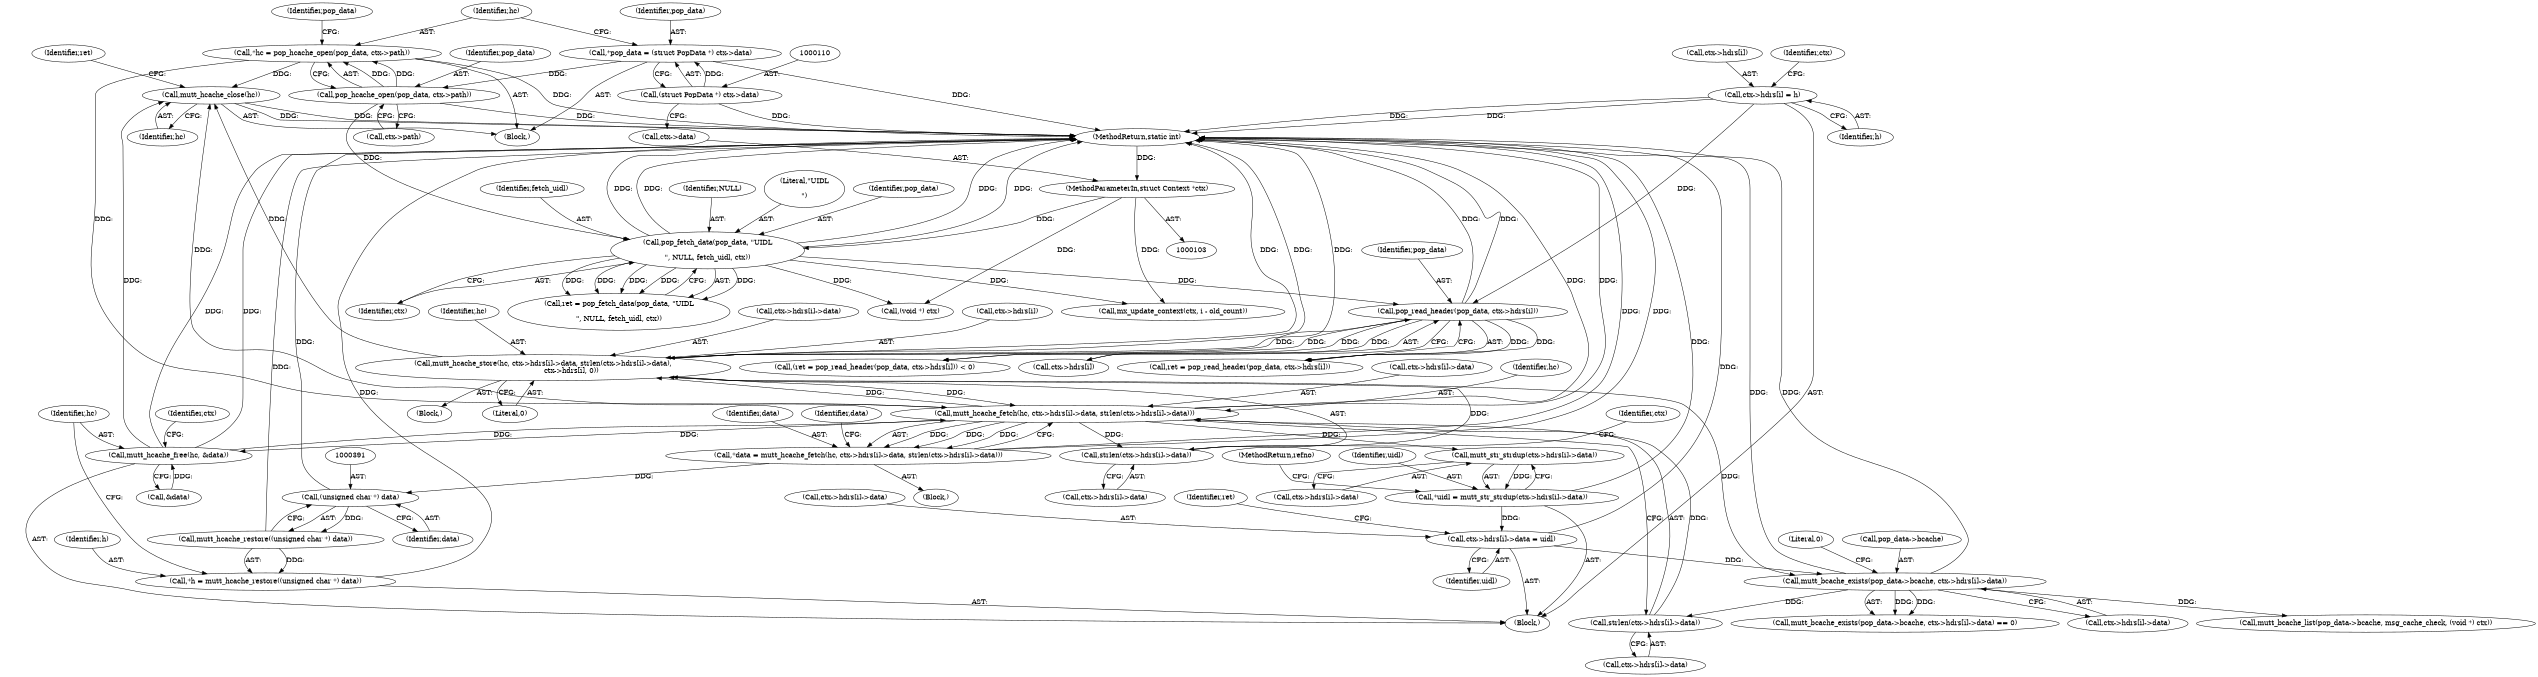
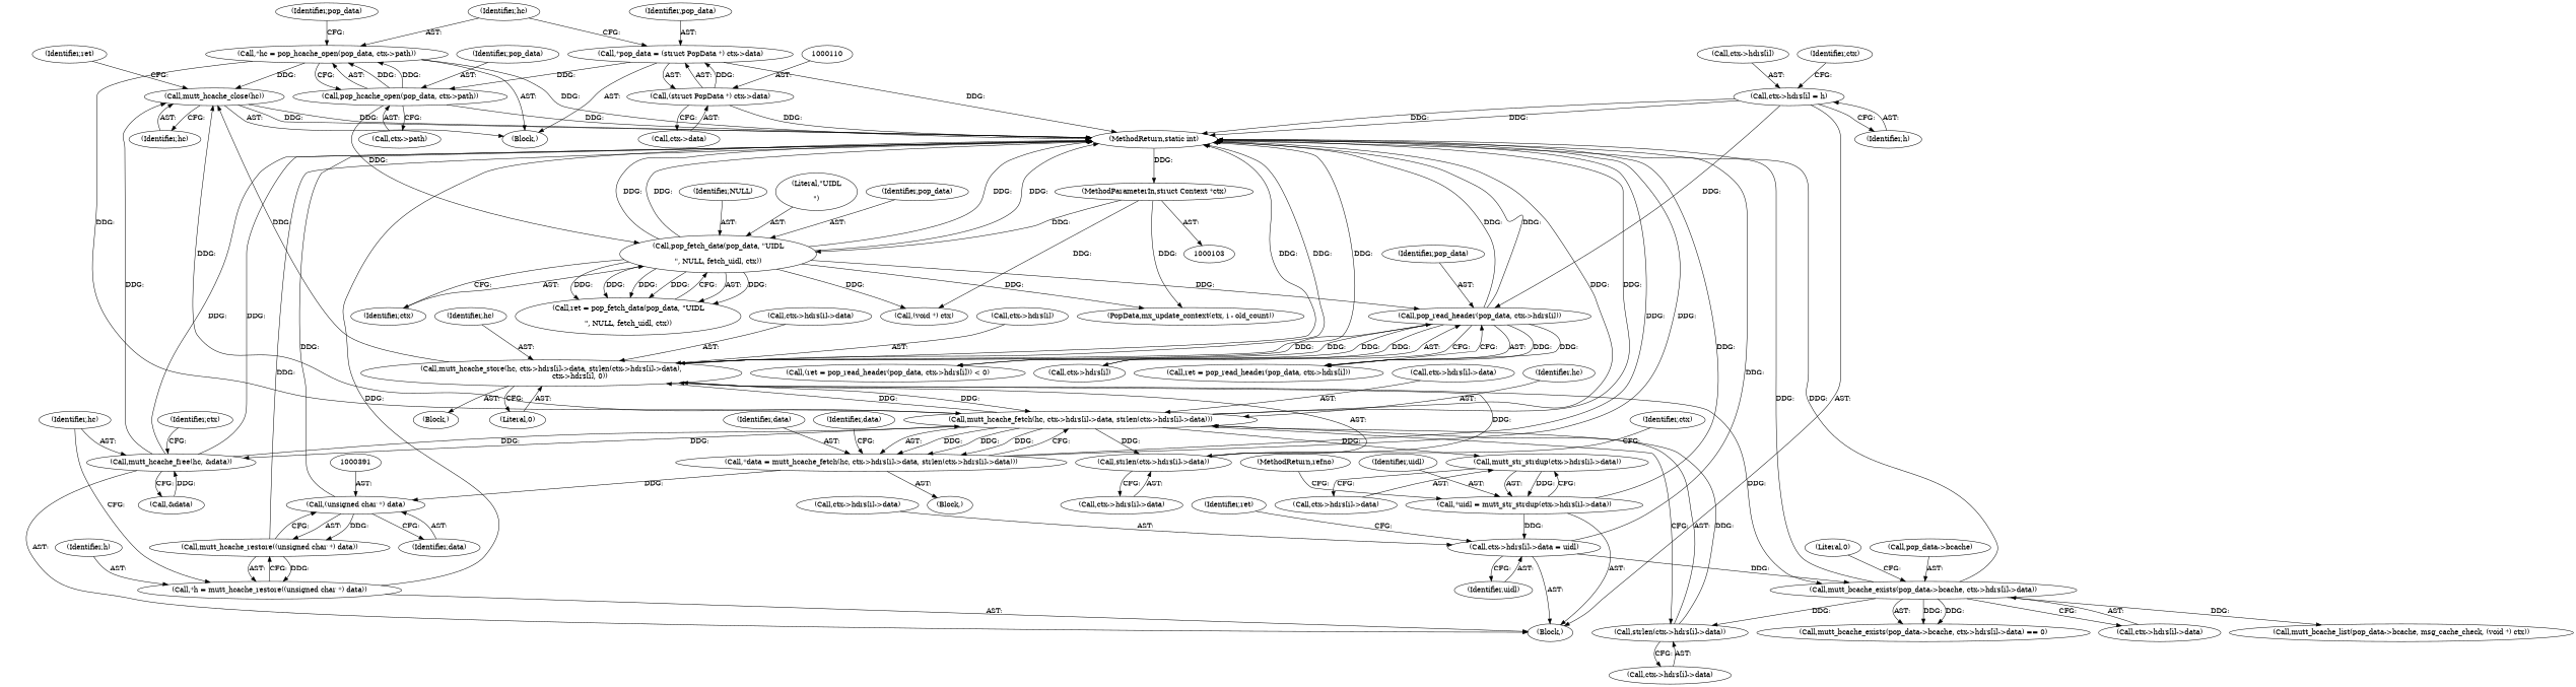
  digraph {
    n1 [label="(Call,mutt_hcache_close(hc))"]
    n2 [label="(Block,)"]
    n3 [label="(MethodReturn,static int)"]
    n4 [label="(Identifier,hc)"]
    n5 [label="(MethodParameterIn,struct Context *ctx)"]
    n6 [label="(Call,*hc = pop_hcache_open(pop_data, ctx->path))"]
    n7 [label="(Call,pop_hcache_open(pop_data, ctx->path))"]
    n8 [label="(Call,mutt_hcache_fetch(hc, ctx->hdrs[i]->data, strlen(ctx->hdrs[i]->data)))"]
    n9 [label="(Call,pop_fetch_data(pop_data, \"UIDL\r\n\", NULL, fetch_uidl, ctx))"]
    n10 [label="(Call,ctx->path)"]
    n11 [label="(Call,mutt_hcache_store(hc, ctx->hdrs[i]->data, strlen(ctx->hdrs[i]->data),\n                          ctx->hdrs[i], 0))"]
    n12 [label="(Call,mutt_hcache_free(hc, &data))"]
    n13 [label="(Call,strlen(ctx->hdrs[i]->data))"]
    n14 [label="(Call,mutt_str_strdup(ctx->hdrs[i]->data))"]
    n15 [label="(Call,strlen(ctx->hdrs[i]->data))"]
    n16 [label="(Call,*data = mutt_hcache_fetch(hc, ctx->hdrs[i]->data, strlen(ctx->hdrs[i]->data)))"]
    n17 [label="(Call,pop_read_header(pop_data, ctx->hdrs[i]))"]
    n18 [label="(Identifier,ctx)"]
-   n19 [label="(Call,mx_update_context(ctx, i - old_count))"]
+   n19 [label="(PopData,mx_update_context(ctx, i - old_count))"]
    n20 [label="(Call,(void *) ctx)"]
    n21 [label="(Call,ret = pop_fetch_data(pop_data, \"UIDL\r\n\", NULL, fetch_uidl, ctx))"]
    n22 [label="(Call,*pop_data = (struct PopData *) ctx->data)"]
    n23 [label="(Call,(struct PopData *) ctx->data)"]
    n24 [label="(Call,ctx->data)"]
    n25 [label="(Call,mutt_bcache_exists(pop_data->bcache, ctx->hdrs[i]->data))"]
    n26 [label="(Block,)"]
    n27 [label="(Literal,0)"]
    n28 [label="(Call,mutt_bcache_exists(pop_data->bcache, ctx->hdrs[i]->data) == 0)"]
    n29 [label="(Call,ctx->hdrs[i]->data)"]
    n30 [label="(Call,mutt_bcache_list(pop_data->bcache, msg_cache_check, (void *) ctx))"]
    n31 [label="(Call,ctx->hdrs[i])"]
    n32 [label="(Call,ret = pop_read_header(pop_data, ctx->hdrs[i]))"]
    n33 [label="(Call,(ret = pop_read_header(pop_data, ctx->hdrs[i])) < 0)"]
    n34 [label="(Block,)"]
    n35 [label="(Call,&data)"]
    n36 [label="(Call,ctx->hdrs[i]->data)"]
    n37 [label="(Call,*uidl = mutt_str_strdup(ctx->hdrs[i]->data))"]
    n38 [label="(Call,ctx->hdrs[i]->data)"]
    n39 [label="(Call,ctx->hdrs[i]->data)"]
    n40 [label="(Call,(unsigned char *) data)"]
    n41 [label="(Block,)"]
    n42 [label="(Call,ctx->hdrs[i]->data = uidl)"]
    n43 [label="(Identifier,uidl)"]
    1000103
    n45 [label="(Call,ctx->hdrs[i] = h)"]
    n46 [label="(Identifier,h)"]
    n47 [label="(Call,*h = mutt_hcache_restore((unsigned char *) data))"]
    n48 [label="(Call,mutt_hcache_restore((unsigned char *) data))"]
    n49 [label="(Identifier,data)"]
    n50 [label="(Call,ctx->hdrs[i])"]
    n51 [label="(MethodReturn,refno)"]
    n52 [label="(Identifier,NULL)"]
    n53 [label="(Identifier,ctx)"]
    n54 [label="(Identifier,ret)"]
    n55 [label="(Identifier,pop_data)"]
    n56 [label="(Identifier,data)"]
    n57 [label="(Identifier,pop_data)"]
    n58 [label="(Identifier,pop_data)"]
    n59 [label="(Identifier,ret)"]
    n60 [label="(Identifier,data)"]
    n61 [label="(Identifier,ctx)"]
    n62 [label="(Literal,\"UIDL\r\n\")"]
    n63 [label="(Literal,0)"]
    n64 [label="(Call,ctx->hdrs[i])"]
    n65 [label="(Call,ctx->hdrs[i]->data)"]
    n66 [label="(Identifier,uidl)"]
    n67 [label="(Identifier,pop_data)"]
    n68 [label="(Identifier,hc)"]
    n69 [label="(Identifier,pop_data)"]
    n70 [label="(Call,pop_data->bcache)"]
    n71 [label="(Identifier,hc)"]
    n72 [label="(Identifier,ctx)"]
    n73 [label="(Identifier,hc)"]
    n74 [label="(Identifier,hc)"]
-   n75 [label="(Identifier,fetch_uidl)"]
    n76 [label="(Identifier,h)"]
    n77 [label="(Call,ctx->hdrs[i]->data)"]
    n78 [label="(Call,ctx->hdrs[i]->data)"]
    1000110
    1000391
    n1 -> n2 [label="AST: "]
    n1 -> n3 [label="DDG: "]
    n1 -> n3 [label="DDG: "]
    n1 -> n4 [label="CFG: "]
    n3 -> n5 [label="DDG: "]
    n4 -> n1 [label="AST: "]
    n5 -> n9 [label="DDG: "]
    n5 -> n19 [label="DDG: "]
    n5 -> n20 [label="DDG: "]
    n5 -> 1000103 [label="AST: "]
    n6 -> n1 [label="DDG: "]
    n6 -> n2 [label="AST: "]
    n6 -> n3 [label="DDG: "]
    n6 -> n7 [label="CFG: "]
    n6 -> n8 [label="DDG: "]
    n7 -> n3 [label="DDG: "]
    n7 -> n6 [label="AST: "]
    n7 -> n6 [label="DDG: "]
    n7 -> n6 [label="DDG: "]
    n7 -> n9 [label="DDG: "]
    n7 -> n10 [label="CFG: "]
    n8 -> n1 [label="DDG: "]
    n8 -> n3 [label="DDG: "]
    n8 -> n3 [label="DDG: "]
    n8 -> n11 [label="DDG: "]
    n8 -> n12 [label="DDG: "]
    n8 -> n13 [label="CFG: "]
    n8 -> n14 [label="DDG: "]
    n8 -> n15 [label="DDG: "]
    n8 -> n16 [label="AST: "]
    n8 -> n16 [label="DDG: "]
    n8 -> n16 [label="DDG: "]
    n8 -> n16 [label="DDG: "]
    n9 -> n3 [label="DDG: "]
    n9 -> n3 [label="DDG: "]
    n9 -> n3 [label="DDG: "]
    n9 -> n3 [label="DDG: "]
    n9 -> n17 [label="DDG: "]
    n9 -> n18 [label="CFG: "]
    n9 -> n19 [label="DDG: "]
    n9 -> n20 [label="DDG: "]
    n9 -> n21 [label="AST: "]
    n9 -> n21 [label="DDG: "]
    n9 -> n21 [label="DDG: "]
    n9 -> n21 [label="DDG: "]
    n9 -> n21 [label="DDG: "]
    n9 -> n21 [label="DDG: "]
-   n10 -> n7 [label="CFG: "]
+   n10 -> n7 [label="AST: "]
    n11 -> n1 [label="DDG: "]
    n11 -> n3 [label="DDG: "]
    n11 -> n3 [label="DDG: "]
    n11 -> n3 [label="DDG: "]
    n11 -> n8 [label="DDG: "]
    n11 -> n17 [label="DDG: "]
    n11 -> n25 [label="DDG: "]
    n11 -> n26 [label="AST: "]
    n11 -> n27 [label="CFG: "]
    n12 -> n1 [label="DDG: "]
    n12 -> n3 [label="DDG: "]
    n12 -> n3 [label="DDG: "]
    n12 -> n8 [label="DDG: "]
    n12 -> n34 [label="AST: "]
    n12 -> n35 [label="CFG: "]
    n13 -> n8 [label="AST: "]
    n13 -> n8 [label="DDG: "]
    n13 -> n36 [label="CFG: "]
    n14 -> n37 [label="AST: "]
    n14 -> n37 [label="DDG: "]
    n14 -> n38 [label="CFG: "]
    n15 -> n11 [label="AST: "]
    n15 -> n11 [label="DDG: "]
    n15 -> n39 [label="CFG: "]
    n16 -> n3 [label="DDG: "]
    n16 -> n3 [label="DDG: "]
    n16 -> n8 [label="CFG: "]
    n16 -> n40 [label="DDG: "]
    n16 -> n41 [label="AST: "]
    n17 -> n3 [label="DDG: "]
    n17 -> n3 [label="DDG: "]
    n17 -> n11 [label="DDG: "]
    n17 -> n31 [label="CFG: "]
    n17 -> n32 [label="AST: "]
    n17 -> n32 [label="DDG: "]
    n17 -> n32 [label="DDG: "]
    n17 -> n33 [label="DDG: "]
    n17 -> n33 [label="DDG: "]
    n18 -> n9 [label="AST: "]
    n21 -> n9 [label="CFG: "]
    n22 -> n2 [label="AST: "]
    n22 -> n3 [label="DDG: "]
    n22 -> n7 [label="DDG: "]
-   n22 -> n23 [label="CFG: "]
+   n22 -> n23 [label="AST: "]
    n23 -> n3 [label="DDG: "]
    n23 -> n22 [label="AST: "]
    n23 -> n22 [label="DDG: "]
    n23 -> n24 [label="CFG: "]
-   n24 -> n5 [label="AST: "]
+   n24 -> n23 [label="AST: "]
    n25 -> n3 [label="DDG: "]
    n25 -> n3 [label="DDG: "]
    n25 -> n13 [label="DDG: "]
    n25 -> n28 [label="AST: "]
    n25 -> n28 [label="DDG: "]
    n25 -> n28 [label="DDG: "]
    n25 -> n29 [label="CFG: "]
    n25 -> n30 [label="DDG: "]
    n27 -> n11 [label="AST: "]
    n29 -> n25 [label="AST: "]
    n31 -> n17 [label="AST: "]
    n32 -> n17 [label="CFG: "]
    n35 -> n12 [label="DDG: "]
    n36 -> n13 [label="AST: "]
    n37 -> n3 [label="DDG: "]
    n37 -> n14 [label="CFG: "]
    n37 -> n34 [label="AST: "]
    n37 -> n42 [label="DDG: "]
    n38 -> n14 [label="AST: "]
    n39 -> n15 [label="AST: "]
    n40 -> n3 [label="DDG: "]
    n40 -> n48 [label="AST: "]
    n40 -> n48 [label="DDG: "]
    n40 -> n49 [label="CFG: "]
    n42 -> n3 [label="DDG: "]
    n42 -> n25 [label="DDG: "]
    n42 -> n34 [label="AST: "]
    n42 -> n43 [label="CFG: "]
    n43 -> n42 [label="AST: "]
    n45 -> n3 [label="DDG: "]
    n45 -> n3 [label="DDG: "]
    n45 -> n17 [label="DDG: "]
    n45 -> n34 [label="AST: "]
    n45 -> n46 [label="CFG: "]
    n46 -> n45 [label="AST: "]
    n47 -> n3 [label="DDG: "]
    n47 -> n34 [label="AST: "]
+   n47 -> n48 [label="CFG: "]
    n48 -> n3 [label="DDG: "]
    n48 -> n40 [label="CFG: "]
    n48 -> n47 [label="AST: "]
    n48 -> n47 [label="DDG: "]
    n49 -> n40 [label="AST: "]
    n50 -> n45 [label="AST: "]
    n51 -> n37 [label="CFG: "]
    n52 -> n9 [label="AST: "]
    n53 -> n45 [label="CFG: "]
    n54 -> n42 [label="CFG: "]
    n55 -> n17 [label="AST: "]
    n56 -> n16 [label="AST: "]
    n57 -> n22 [label="AST: "]
    n58 -> n6 [label="CFG: "]
    n59 -> n1 [label="CFG: "]
    n60 -> n16 [label="CFG: "]
    n61 -> n12 [label="CFG: "]
    n62 -> n9 [label="AST: "]
    n63 -> n25 [label="CFG: "]
    n64 -> n11 [label="AST: "]
    n65 -> n8 [label="AST: "]
    n66 -> n37 [label="AST: "]
    n67 -> n9 [label="AST: "]
    n68 -> n8 [label="AST: "]
    n69 -> n7 [label="AST: "]
    n70 -> n25 [label="AST: "]
    n71 -> n11 [label="AST: "]
    n72 -> n15 [label="CFG: "]
    n73 -> n6 [label="AST: "]
    n73 -> n22 [label="CFG: "]
    n74 -> n12 [label="AST: "]
    n74 -> n47 [label="CFG: "]
-   n75 -> n9 [label="AST: "]
    n76 -> n47 [label="AST: "]
    n77 -> n11 [label="AST: "]
    n78 -> n42 [label="AST: "]
    1000110 -> n23 [label="AST: "]
    1000391 -> n40 [label="AST: "]
  }
